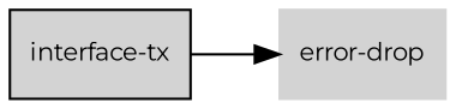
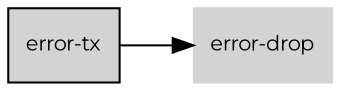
  digraph {
    rankdir=LR
    fontname=Montserrat
    node [fillcolor=lightgray fontcolor=black fontsize=10 shape=box style=filled fontname=Montserrat]
-   "interface-tx" [color=black]
+   "interface-tx" [color=black label="error-tx"]
    "error-drop" [color=lightgray]
    "interface-tx" -> "error-drop" [fontsize=8 fontname=Montserrat]
  }
